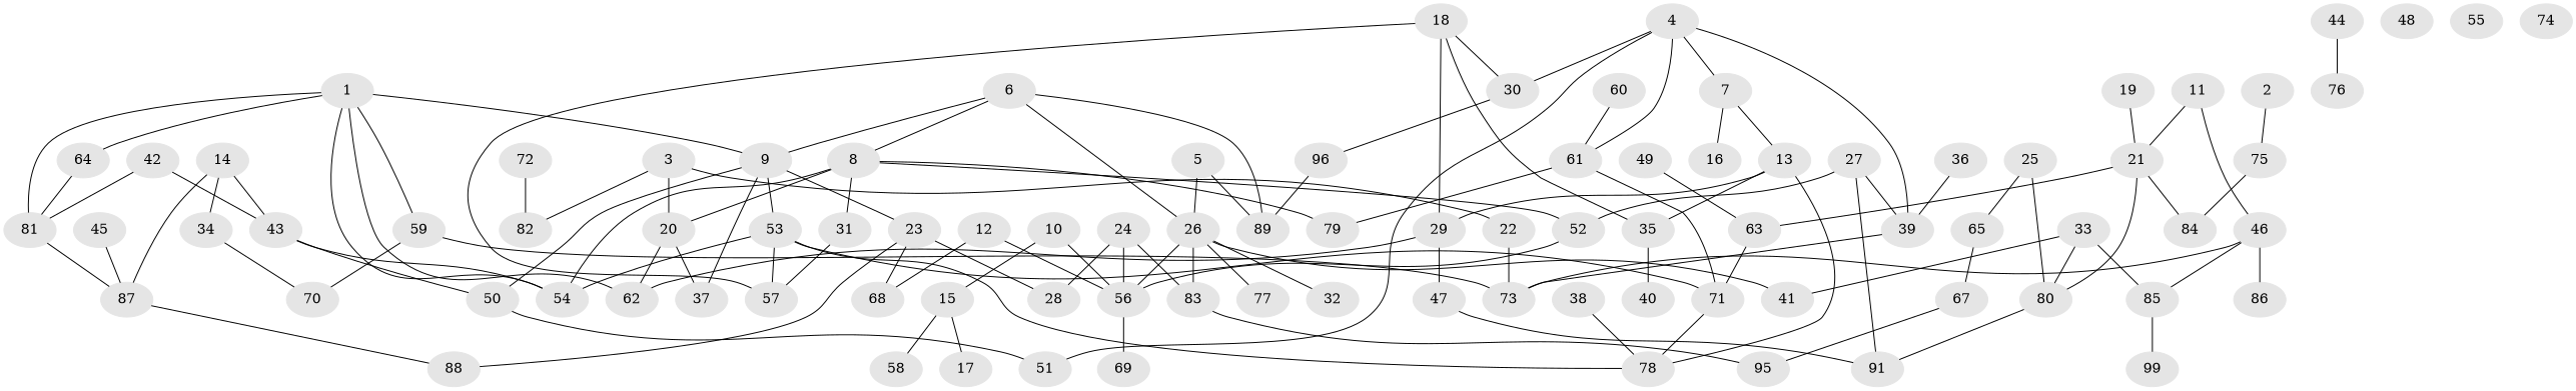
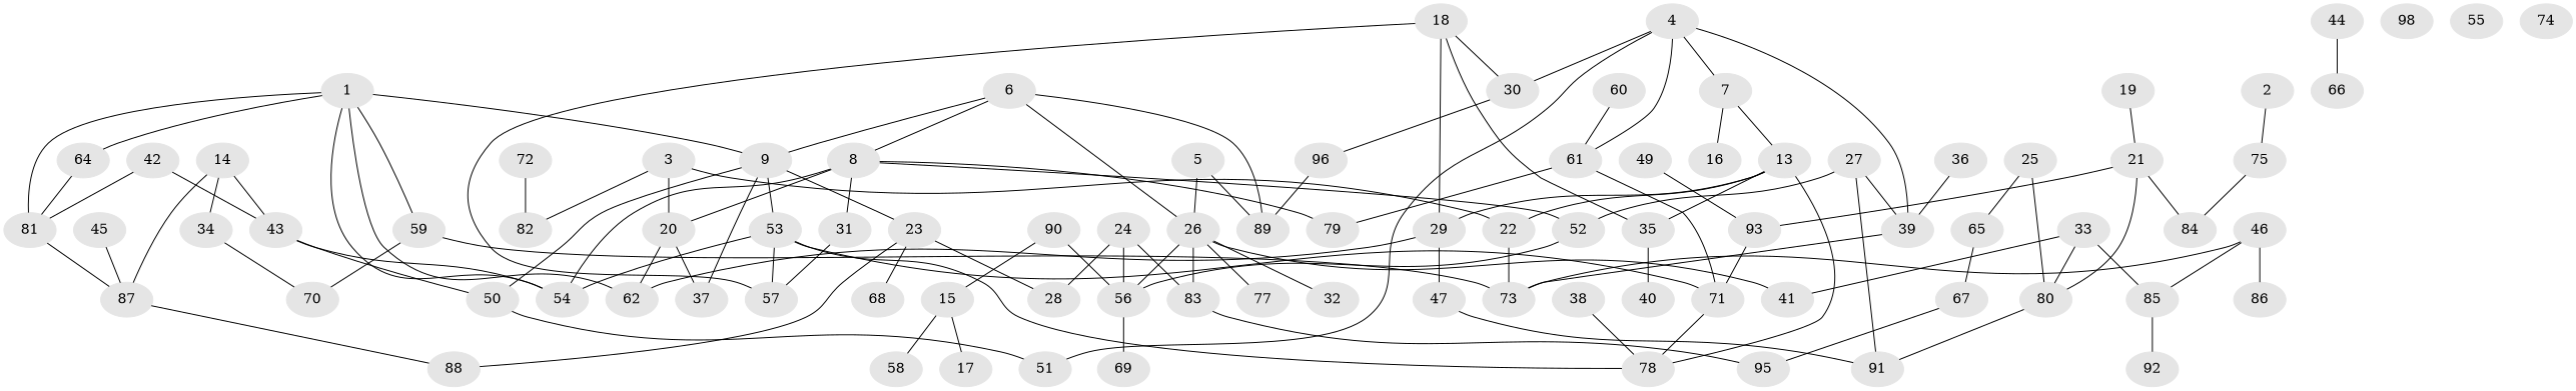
  graph {
    node [color=gray90 style=filled]
    1
    9
    54
    59
    62
    64
    81
    23
    37
    50
    53
    73
    70
    87
    2
    75
    84
    3
    20
    22
    82
    4
    7
    30
    39
    51
    61
    13
    16
    n30 [label=96]
    79
    71
    5
    26
    89
    56
    83
    32
    41
    77
    6
    8
    31
    52
    29
    35
    78
    57
    68
    28
    88
-   10
+   10 [label=90]
    15
    17
    58
    69
-   11
    21
    46
-   63
+   63 [label=93]
    80
    85
    86
-   12
    47
    40
    14
    34
    43
    18
    19
    91
    24
    n74 [label=95]
    25
    65
    67
    27
    33
-   92 [label=99]
+   92
    36
    38
    42
    44
-   66 [label=76]
+   66
    45
-   48
+   48 [label=98]
    49
    55
    60
    72
    74
    1 -- 9
    1 -- 54
    1 -- 59
    1 -- 62
    1 -- 64
    1 -- 81
    9 -- 23
    9 -- 37
    9 -- 50
    9 -- 53
    59 -- 73
    59 -- 70
    64 -- 81
    81 -- 87
    23 -- 68
    23 -- 28
    23 -- 88
    50 -- 51
    53 -- 54
    53 -- 71
    53 -- 78
    53 -- 57
    87 -- 88
    2 -- 75
    75 -- 84
    3 -- 20
    3 -- 22
    3 -- 82
    20 -- 62
    20 -- 37
    22 -- 73
    4 -- 7
    4 -- 30
    4 -- 39
    4 -- 51
    4 -- 61
    7 -- 13
    7 -- 16
    30 -- n30
    39 -- 73
    61 -- 79
    61 -- 71
+   13 -- 22
    13 -- 29
    13 -- 35
    13 -- 78
    n30 -- 89
    71 -- 78
    5 -- 26
    5 -- 89
    26 -- 56
    26 -- 83
    26 -- 32
    26 -- 41
    26 -- 77
    56 -- 69
    83 -- n74
    6 -- 9
    6 -- 26
    6 -- 89
    6 -- 8
    8 -- 54
    8 -- 20
    8 -- 79
    8 -- 31
    8 -- 52
    31 -- 57
    52 -- 56
    29 -- 62
    29 -- 47
    35 -- 40
    10 -- 56
    10 -- 15
    15 -- 17
    15 -- 58
-   11 -- 21
-   11 -- 46
    21 -- 84
    21 -- 63
    21 -- 80
    46 -- 73
    46 -- 85
    46 -- 86
    63 -- 71
    80 -- 91
    85 -- 92
-   12 -- 56
-   12 -- 68
    47 -- 91
    14 -- 87
    14 -- 34
    14 -- 43
    34 -- 70
    43 -- 54
    43 -- 50
    18 -- 30
    18 -- 29
    18 -- 35
    18 -- 57
    19 -- 21
    24 -- 56
    24 -- 83
    24 -- 28
    25 -- 80
    25 -- 65
    65 -- 67
    67 -- n74
    27 -- 39
    27 -- 52
    27 -- 91
    33 -- 41
    33 -- 80
    33 -- 85
    36 -- 39
    38 -- 78
    42 -- 81
    42 -- 43
    44 -- 66
    45 -- 87
    49 -- 63
    60 -- 61
    72 -- 82
  }
